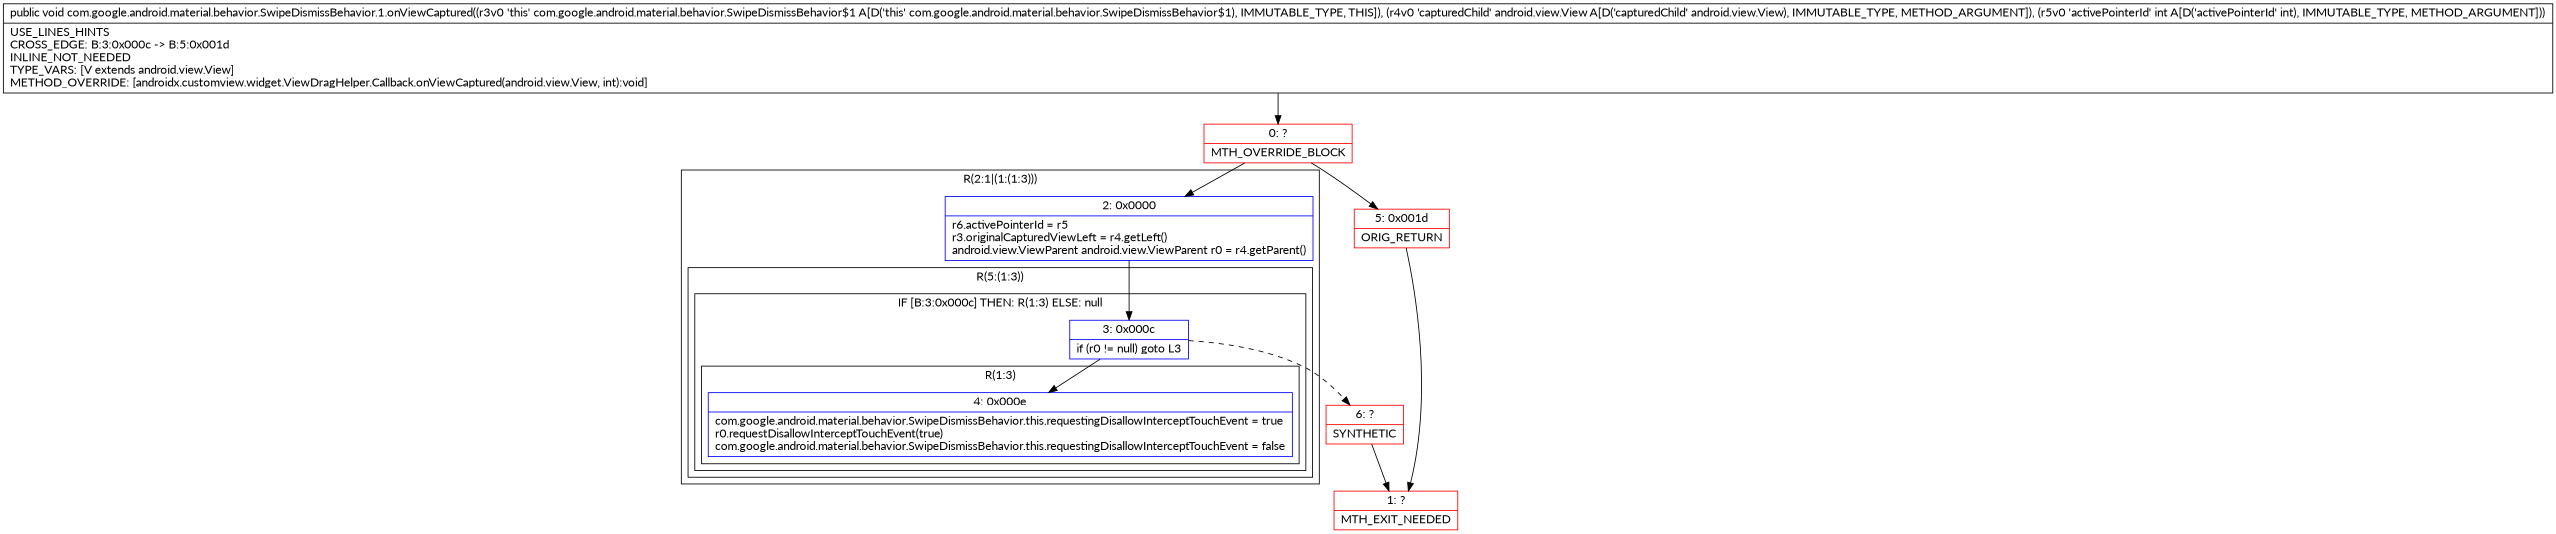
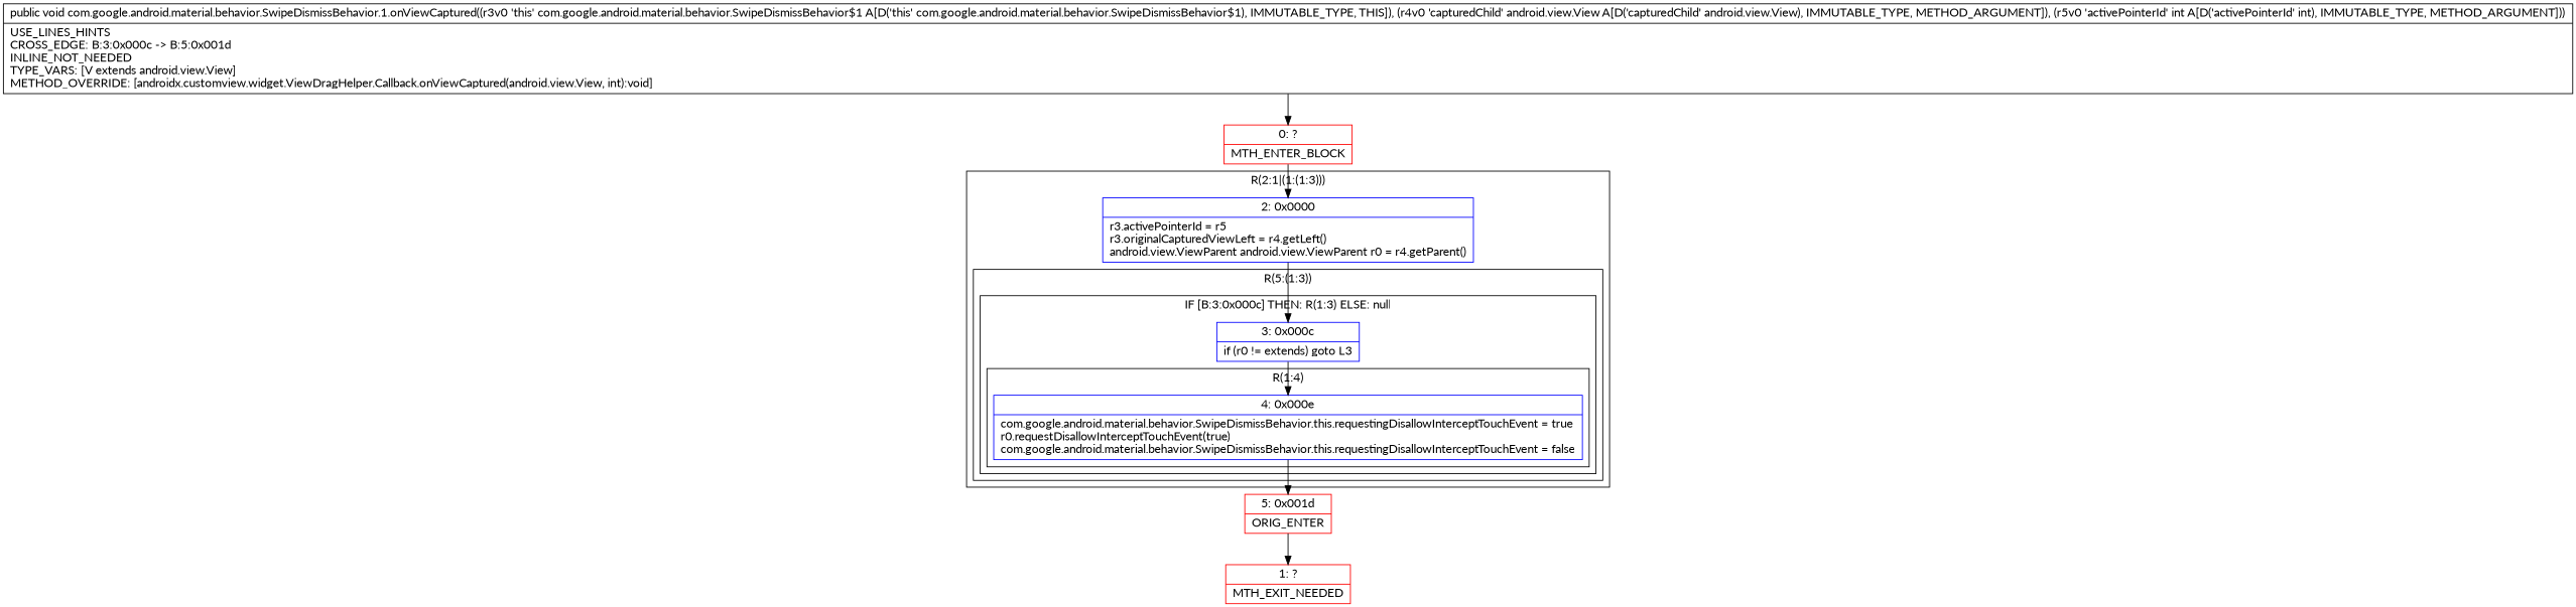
  digraph {
    fontname=Lato
    node [color=red fontname=Lato shape=record]
    edge [fontname=Lato]
    n1 [color=blue label="{4\:\ 0x000e|com.google.android.material.behavior.SwipeDismissBehavior.this.requestingDisallowInterceptTouchEvent = true\lr0.requestDisallowInterceptTouchEvent(true)\lcom.google.android.material.behavior.SwipeDismissBehavior.this.requestingDisallowInterceptTouchEvent = false\l}"]
-   n2 [color=blue label="{3\:\ 0x000c|if (r0 != null) goto L3\l}"]
-   n3 [color=blue label="{2\:\ 0x0000|r6.activePointerId = r5\lr3.originalCapturedViewLeft = r4.getLeft()\landroid.view.ViewParent android.view.ViewParent r0 = r4.getParent()\l}"]
-   n4 [label="{5\:\ 0x001d|ORIG_RETURN\l}"]
-   n5 [label="{6\:\ ?|SYNTHETIC\l}"]
+   n2 [color=blue label="{3\:\ 0x000c|if (r0 != extends) goto L3\l}"]
+   n3 [color=blue label="{2\:\ 0x0000|r3.activePointerId = r5\lr3.originalCapturedViewLeft = r4.getLeft()\landroid.view.ViewParent android.view.ViewParent r0 = r4.getParent()\l}"]
+   n4 [label="{5\:\ 0x001d|ORIG_ENTER\l}"]
    n6 [label="{1\:\ ?|MTH_EXIT_NEEDED\l}"]
-   n7 [label="{0\:\ ?|MTH_OVERRIDE_BLOCK\l}"]
+   n7 [label="{0\:\ ?|MTH_ENTER_BLOCK\l}"]
    n8 [label="{public void com.google.android.material.behavior.SwipeDismissBehavior.1.onViewCaptured((r3v0 'this' com.google.android.material.behavior.SwipeDismissBehavior$1 A[D('this' com.google.android.material.behavior.SwipeDismissBehavior$1), IMMUTABLE_TYPE, THIS]), (r4v0 'capturedChild' android.view.View A[D('capturedChild' android.view.View), IMMUTABLE_TYPE, METHOD_ARGUMENT]), (r5v0 'activePointerId' int A[D('activePointerId' int), IMMUTABLE_TYPE, METHOD_ARGUMENT]))  | USE_LINES_HINTS\lCROSS_EDGE: B:3:0x000c \-\> B:5:0x001d\lINLINE_NOT_NEEDED\lTYPE_VARS: [V extends android.view.View]\lMETHOD_OVERRIDE: [androidx.customview.widget.ViewDragHelper.Callback.onViewCaptured(android.view.View, int):void]\l}" color=""]
    subgraph cluster_1 {
      label="R(2:1|(1:(1:3)))"
      n3
      subgraph cluster_2 {
        label="R(5:(1:3))"
        subgraph cluster_3 {
          label="IF [B:3:0x000c] THEN: R(1:3) ELSE: null"
          n2
          subgraph cluster_4 {
-           label="R(1:3)"
+           label="R(1:4)"
            n1
          }
        }
      }
    }
-   n7 -> n4
+   n1 -> n4
    n2 -> n1
-   n2 -> n5 [style=dashed]
    n3 -> n2
    n4 -> n6
-   n5 -> n6
    n7 -> n3
    n8 -> n7
  }
